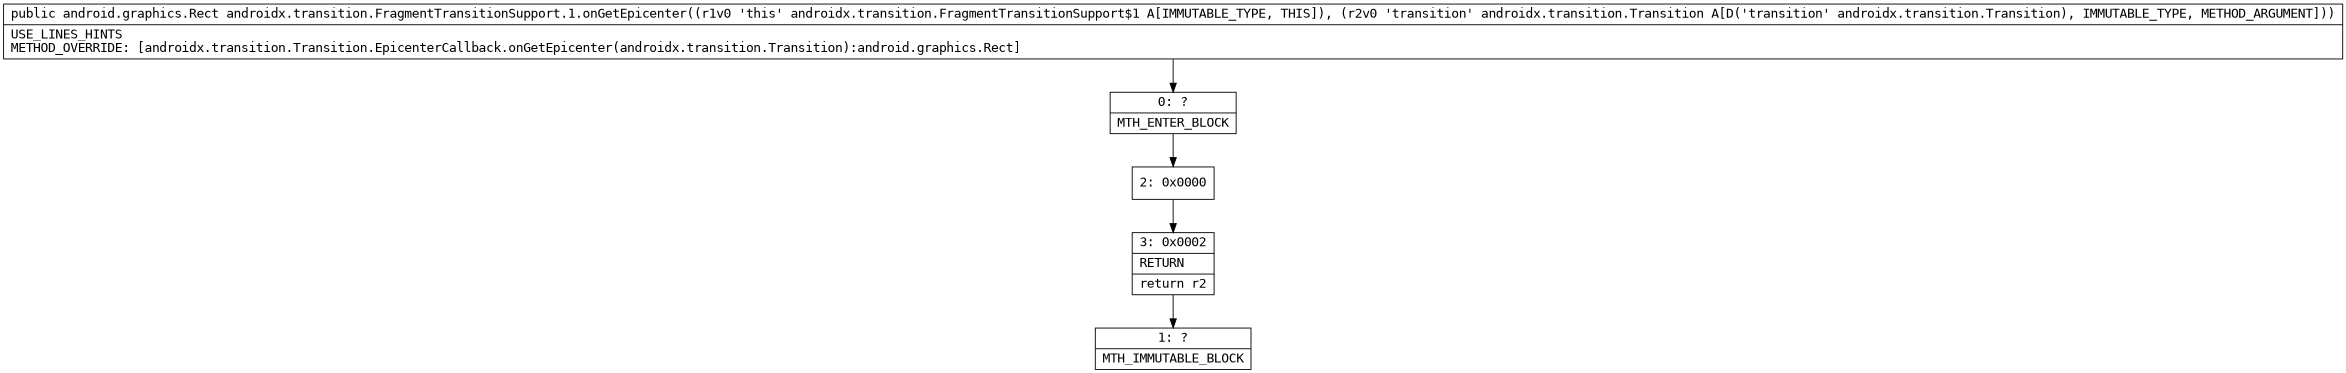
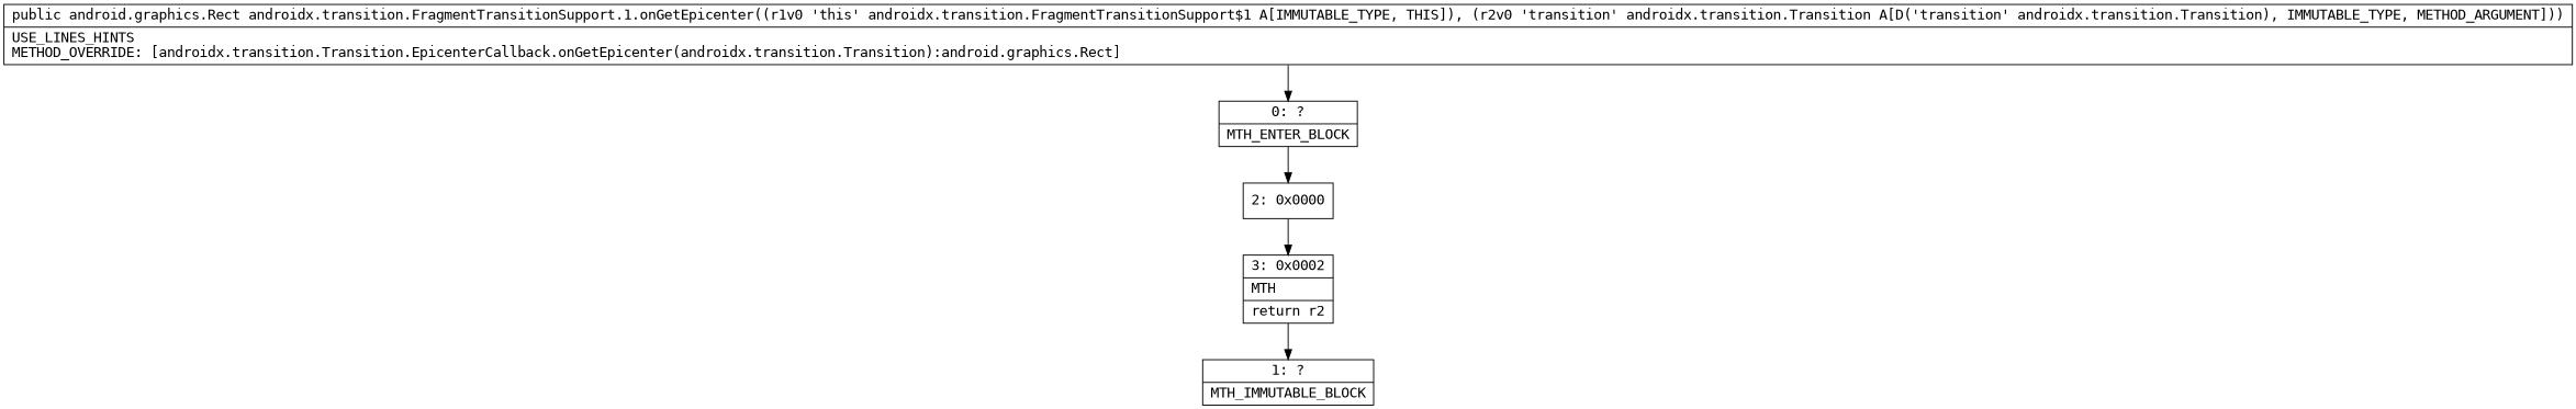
  digraph {
    fontname="DejaVu Sans Mono"
    node [fontname="DejaVu Sans Mono" shape=record]
    edge [fontname="DejaVu Sans Mono"]
    n1 [label="{0\:\ ?|MTH_ENTER_BLOCK\l}"]
    n2 [label="{2\:\ 0x0000}"]
-   n3 [label="{3\:\ 0x0002|RETURN\l|return r2\l}"]
+   n3 [label="{3\:\ 0x0002|MTH\l|return r2\l}"]
    n4 [label="{1\:\ ?|MTH_IMMUTABLE_BLOCK\l}"]
    n5 [label="{public android.graphics.Rect androidx.transition.FragmentTransitionSupport.1.onGetEpicenter((r1v0 'this' androidx.transition.FragmentTransitionSupport$1 A[IMMUTABLE_TYPE, THIS]), (r2v0 'transition' androidx.transition.Transition A[D('transition' androidx.transition.Transition), IMMUTABLE_TYPE, METHOD_ARGUMENT]))  | USE_LINES_HINTS\lMETHOD_OVERRIDE: [androidx.transition.Transition.EpicenterCallback.onGetEpicenter(androidx.transition.Transition):android.graphics.Rect]\l}"]
    n1 -> n2
    n2 -> n3
    n3 -> n4
    n5 -> n1
  }
